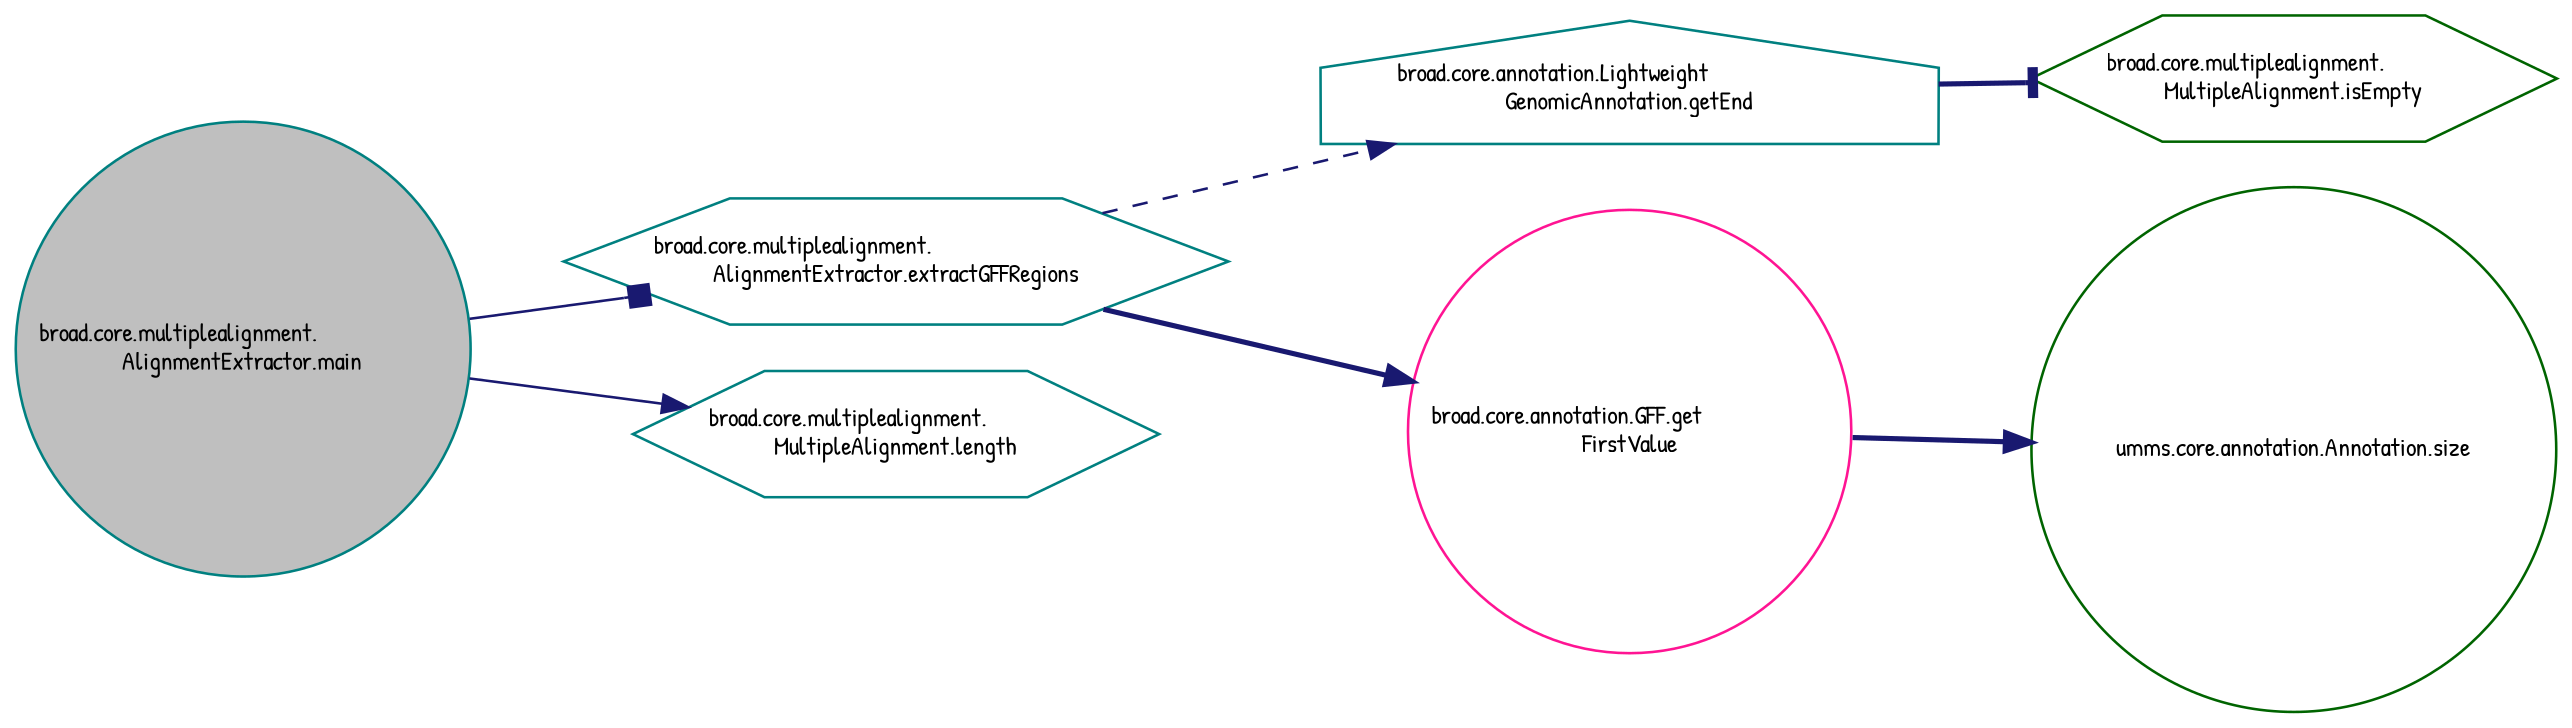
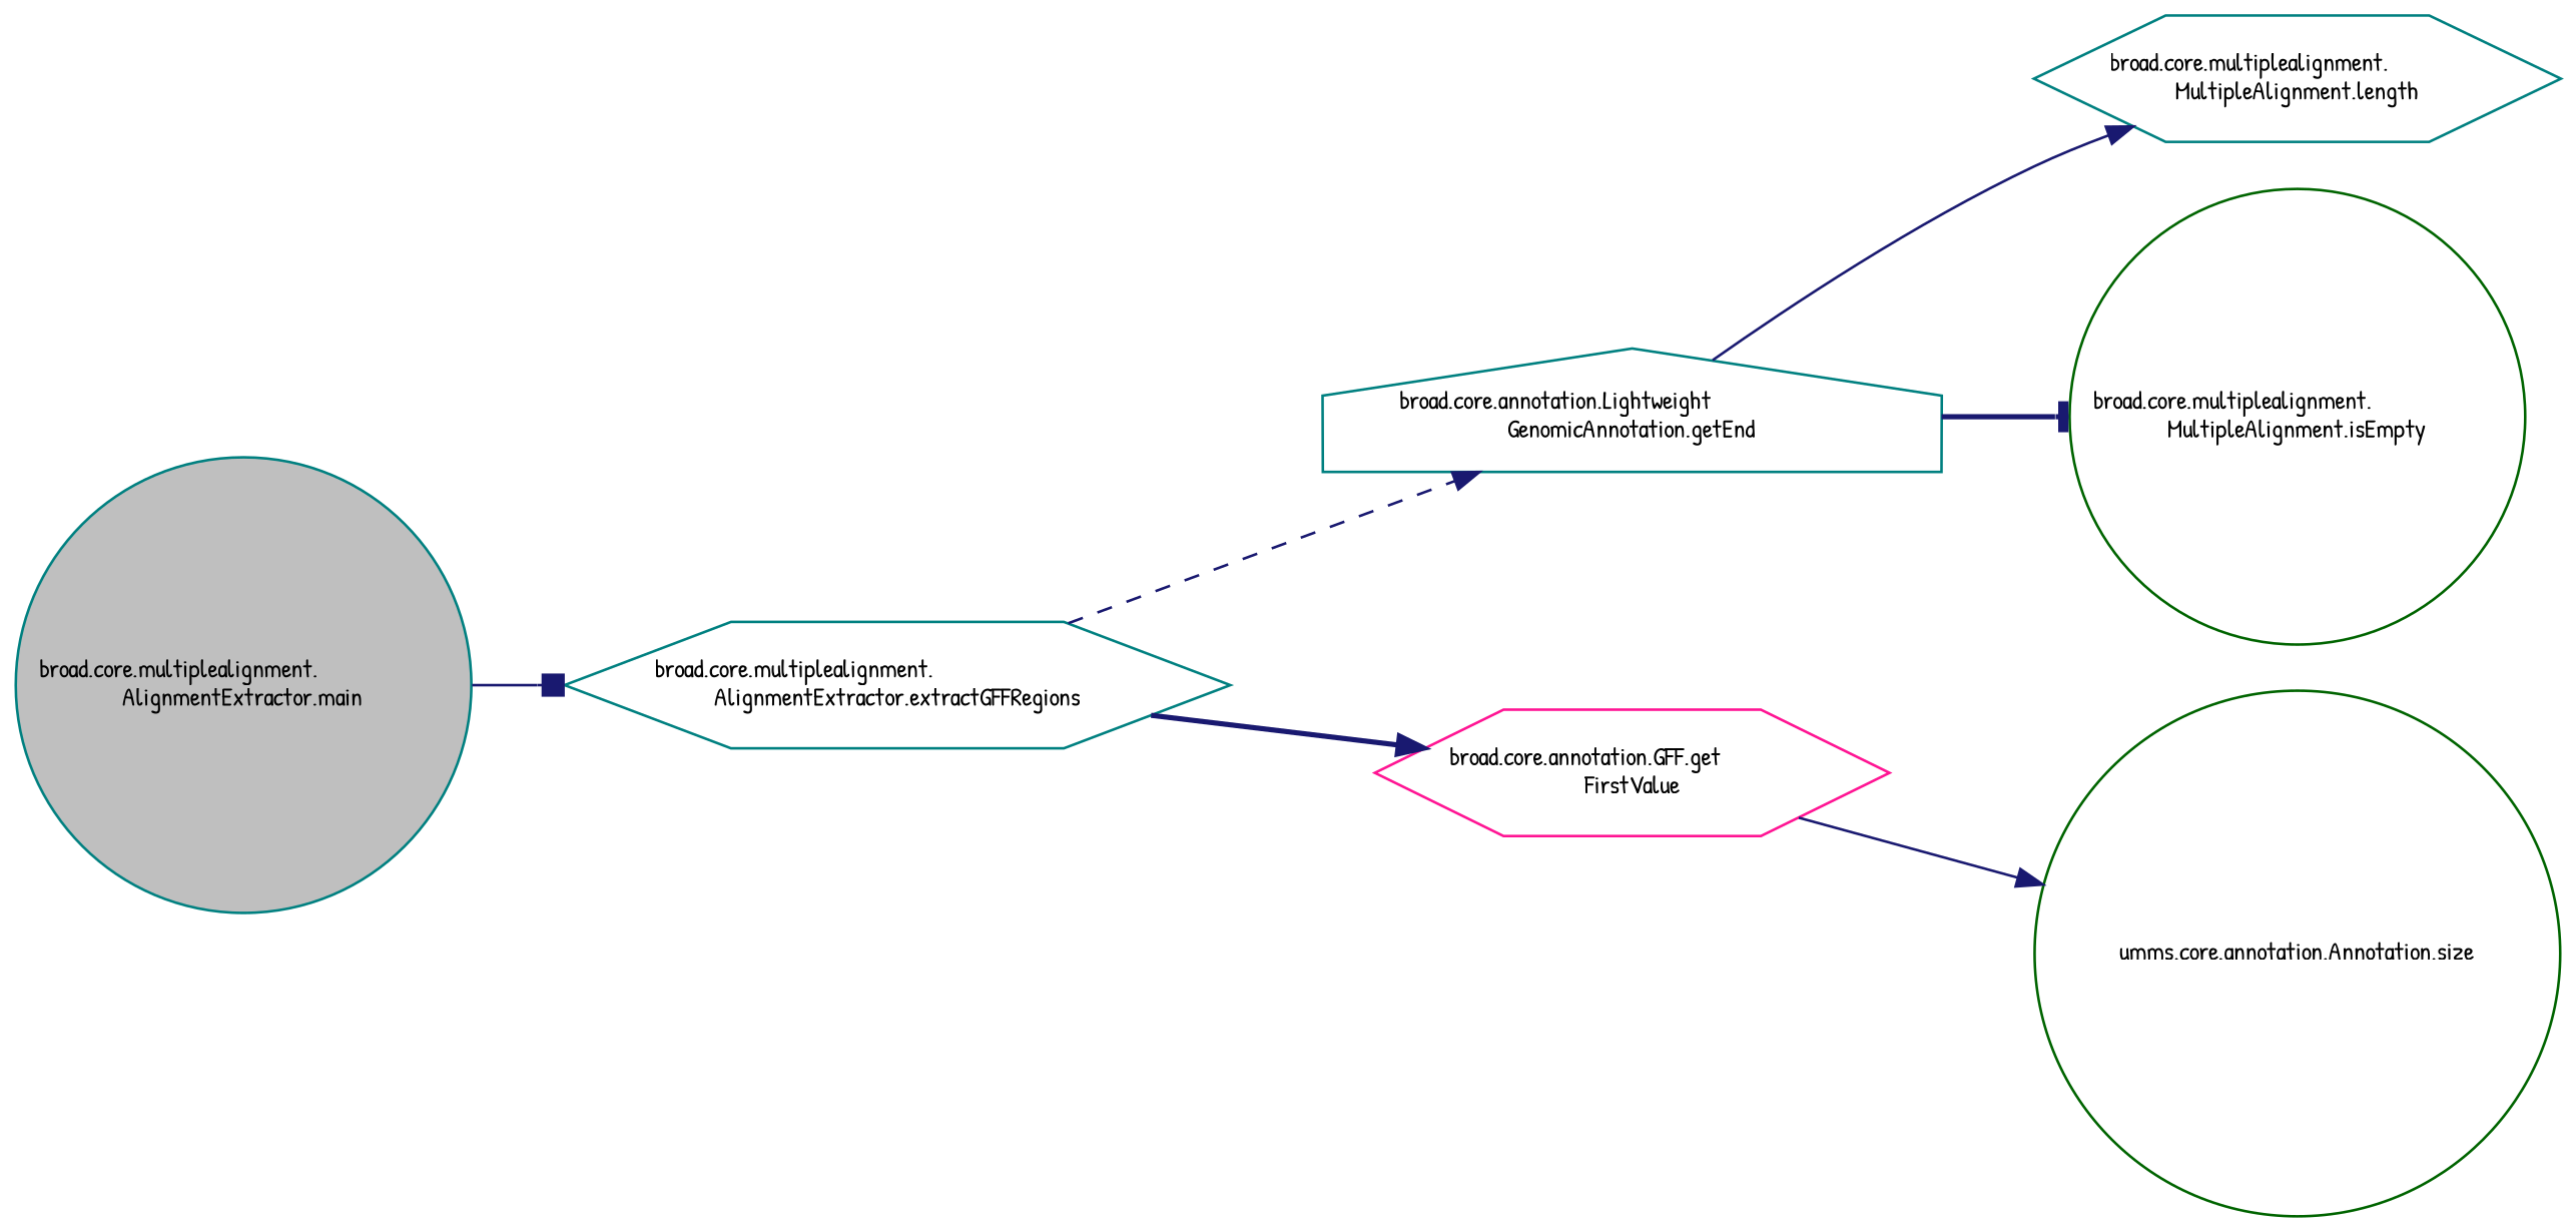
  digraph {
    fontname="Patrick Hand"
    rankdir=LR
    node [color=teal fillcolor=white fontname="Patrick Hand" fontsize=10 shape=circle style=filled]
    edge [arrowhead=normal color=midnightblue fontname="Patrick Hand" fontsize=10 labelfontname=Helvetica labelfontsize=10 style=bold]
    n1 [fillcolor=grey75 fontcolor=black height=0.2 label="broad.core.multiplealignment.\lAlignmentExtractor.main" width=0.4]
    n2 [height=0.2 label="broad.core.multiplealignment.\lAlignmentExtractor.extractGFFRegions" shape=hexagon width=0.4]
    n3 [height=0.2 label="broad.core.multiplealignment.\lMultipleAlignment.length" shape=hexagon width=0.4]
    n4 [height=0.2 label="broad.core.annotation.Lightweight\lGenomicAnnotation.getEnd" shape=house width=0.4]
-   n5 [color=deeppink height=0.2 label="broad.core.annotation.GFF.get\lFirstValue" width=0.4]
-   n6 [color=darkgreen height=0.2 label="broad.core.multiplealignment.\lMultipleAlignment.isEmpty" shape=hexagon width=0.4]
+   n5 [color=deeppink height=0.2 label="broad.core.annotation.GFF.get\lFirstValue" shape=hexagon width=0.4]
+   n6 [color=darkgreen height=0.2 label="broad.core.multiplealignment.\lMultipleAlignment.isEmpty" width=0.4]
    n7 [color=darkgreen height=0.2 label="umms.core.annotation.Annotation.size" width=0.4]
    n1 -> n2 [arrowhead=box style=solid]
-   n1 -> n3 [style=solid]
+   n4 -> n3 [style=solid]
    n2 -> n4 [style=dashed]
    n2 -> n5
    n4 -> n6 [arrowhead=tee]
-   n5 -> n7
+   n5 -> n7 [style=solid]
  }
